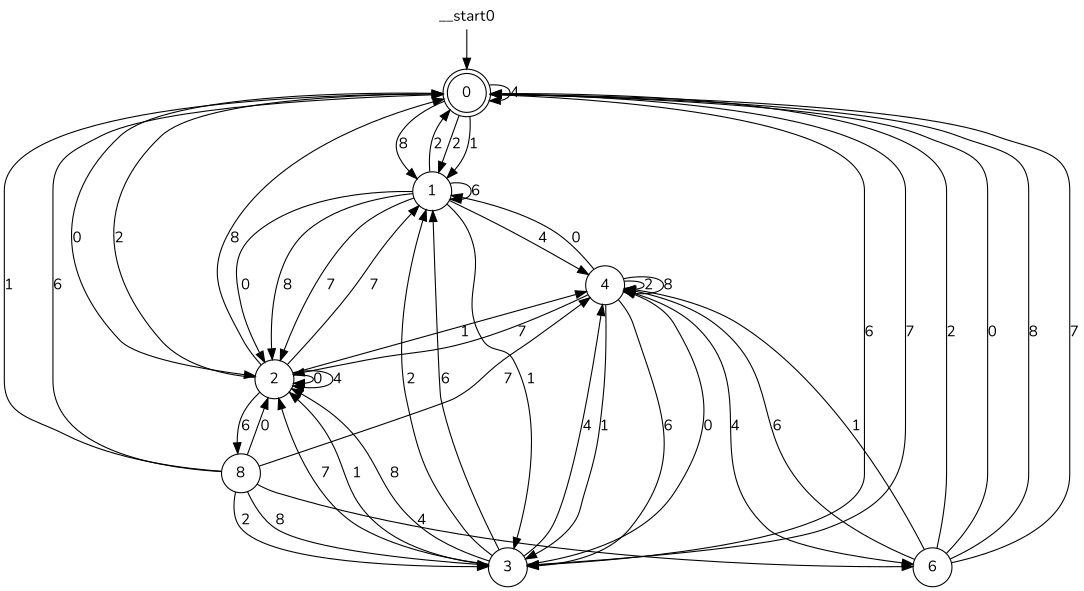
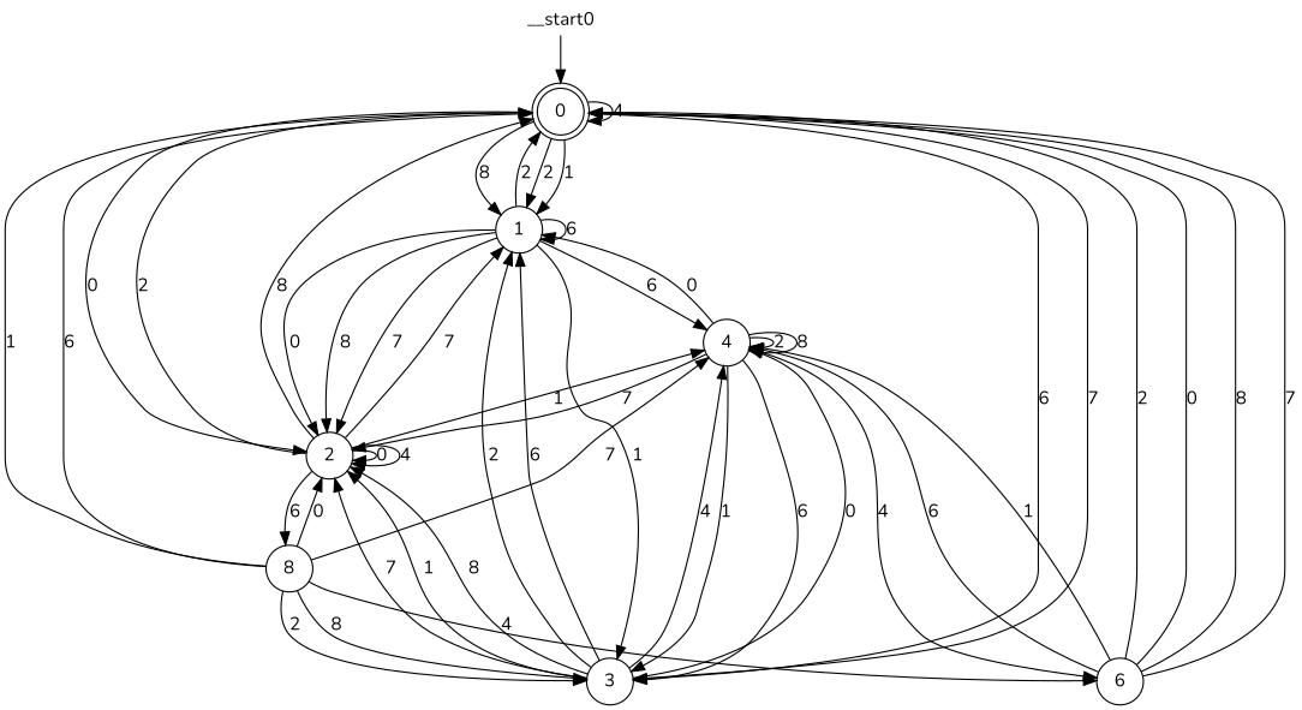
  digraph {
    fontname=Nunito
    node [fontname=Nunito shape=circle]
    edge [fontname=Nunito]
    n1 [label=0 shape=doublecircle]
    n2 [label=1]
    n3 [label=2]
    n4 [label=3]
    n5 [label=4]
    n6 [label=8]
    n7 [label=6]
    __start0 [height=0 shape=none width=0]
    n1 -> n1 [label=4]
    n1 -> n2 [label=2]
    n1 -> n2 [label=1]
    n1 -> n2 [label=8]
    n1 -> n3 [label=0]
    n1 -> n4 [label=6]
    n1 -> n4 [label=7]
    n2 -> n1 [label=2]
    n2 -> n2 [label=6]
    n2 -> n3 [label=0]
    n2 -> n3 [label=8]
    n2 -> n3 [label=7]
    n2 -> n4 [label=1]
-   n2 -> n5 [label=4]
+   n2 -> n5 [label=6]
    n3 -> n1 [label=2]
    n3 -> n1 [label=8]
    n3 -> n2 [label=7]
    n3 -> n3 [label=0]
    n3 -> n3 [label=4]
    n3 -> n5 [label=1]
    n3 -> n6 [label=6]
    n4 -> n2 [label=2]
    n4 -> n2 [label=6]
    n4 -> n3 [label=1]
    n4 -> n3 [label=8]
    n4 -> n3 [label=7]
    n4 -> n5 [label=0]
    n4 -> n5 [label=4]
    n5 -> n2 [label=0]
    n5 -> n3 [label=7]
    n5 -> n4 [label=6]
    n5 -> n4 [label=1]
    n5 -> n5 [label=2]
    n5 -> n5 [label=8]
    n5 -> n7 [label=4]
    n6 -> n1 [label=6]
    n6 -> n1 [label=1]
    n6 -> n3 [label=0]
    n6 -> n4 [label=2]
    n6 -> n4 [label=8]
    n6 -> n5 [label=7]
    n6 -> n7 [label=4]
    n7 -> n1 [label=2]
    n7 -> n1 [label=0]
    n7 -> n1 [label=8]
    n7 -> n1 [label=7]
    n7 -> n5 [label=6]
    n7 -> n5 [label=1]
    __start0 -> n1
  }
